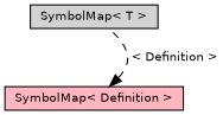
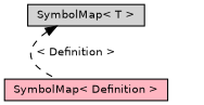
  digraph {
    node [color=black fontname=Helvetica fontsize=10 shape=box style=filled]
    n1 [fillcolor=lightgrey fontcolor=black height=0.2 label="SymbolMap\< T \>" width=0.4]
    n2 [fillcolor=lightpink height=0.2 label="SymbolMap\< Definition \>" width=0.4]
-   n2 -> n1 [color=black dir=back fontname=Helvetica fontsize=10 label=" \< Definition \>" labelfontname=Helvetica labelfontsize=10 style=dashed]
+   n1 -> n2 [color=black dir=back fontname=Helvetica fontsize=10 label=" \< Definition \>" labelfontname=Helvetica labelfontsize=10 style=dashed]
  }
